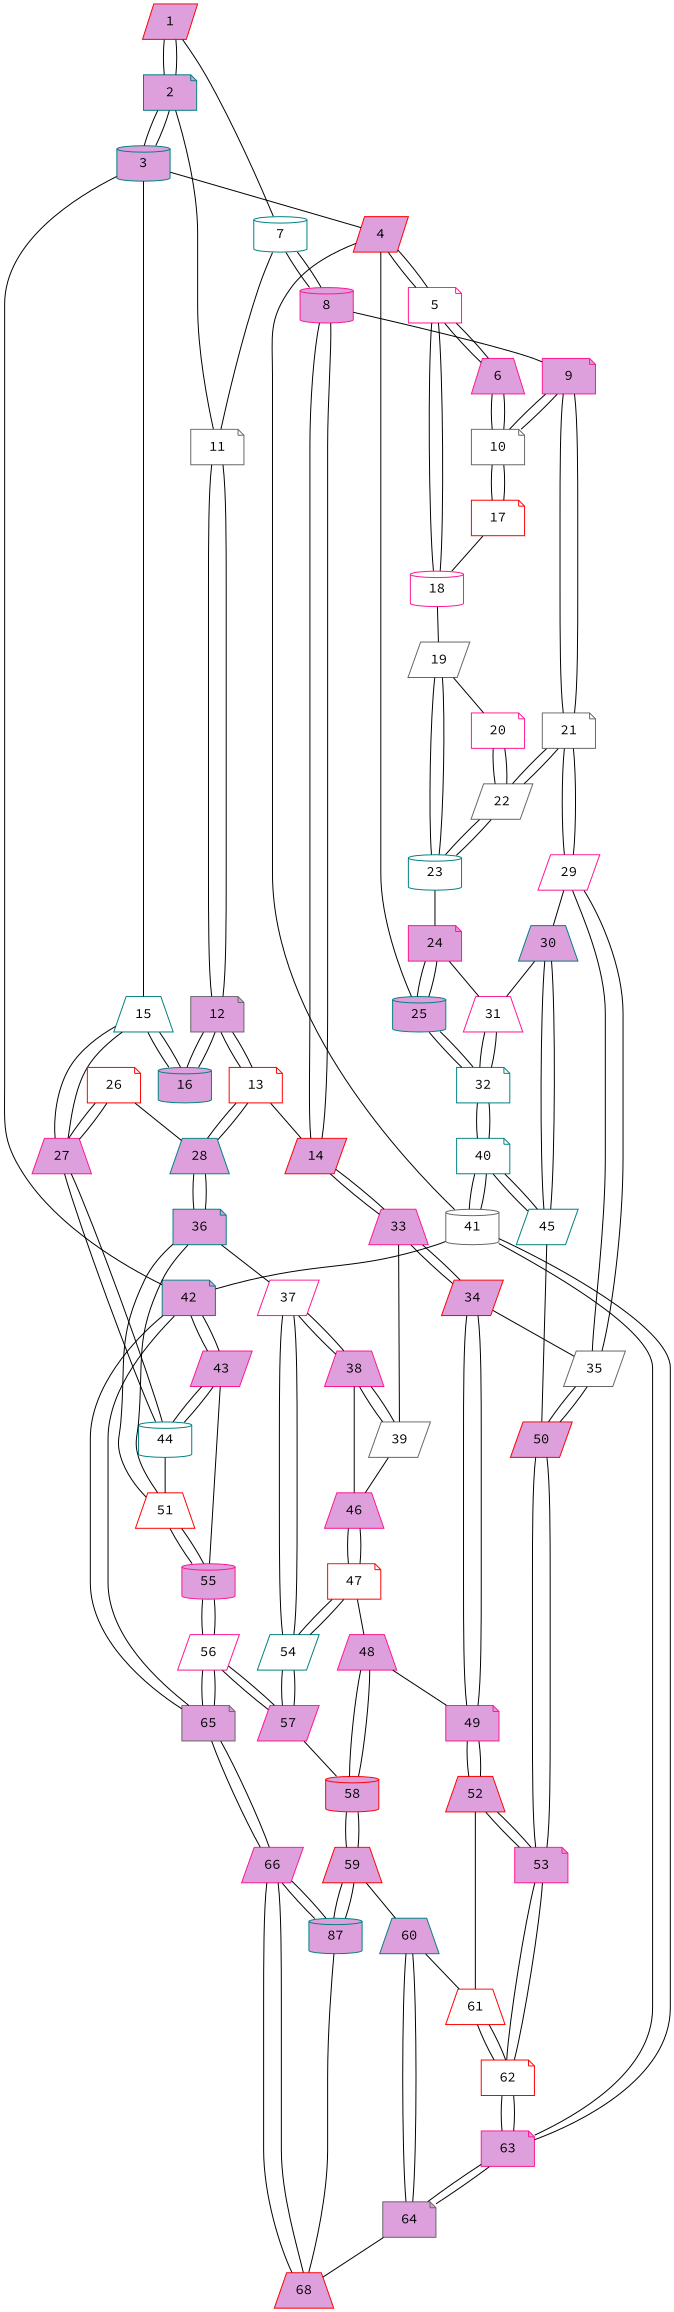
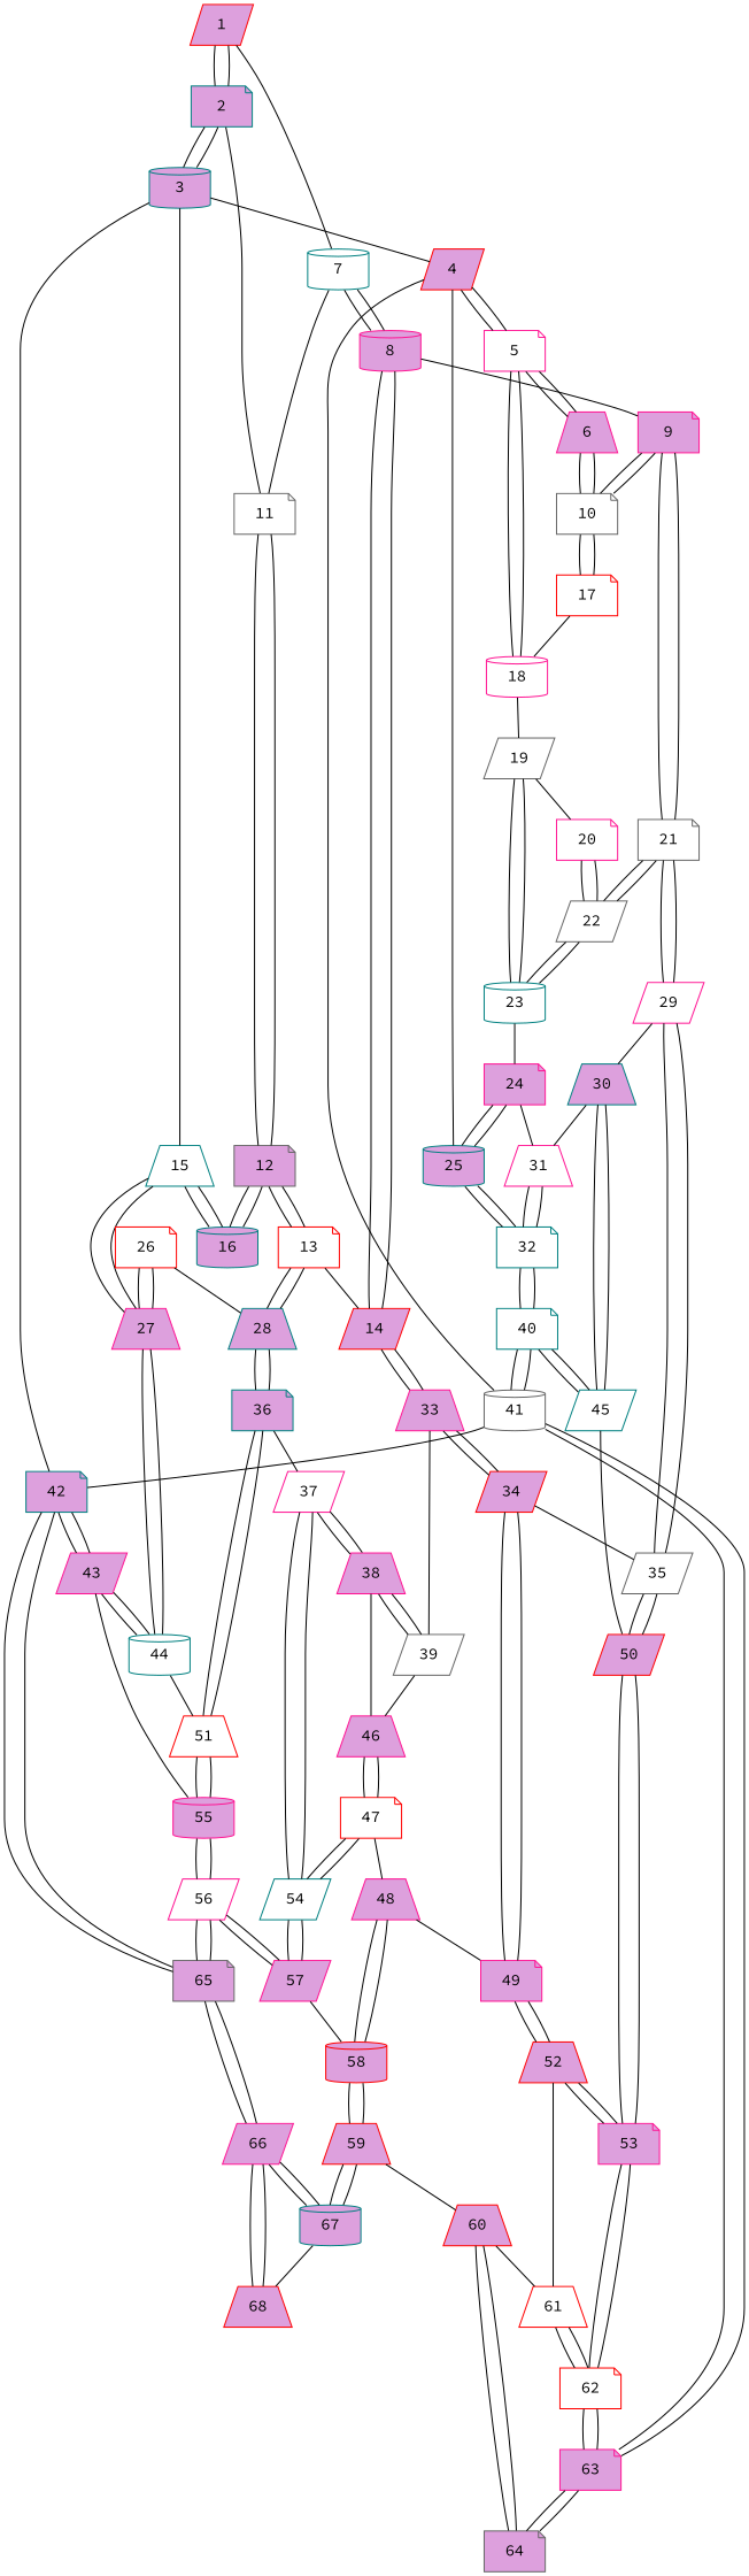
  graph {
    fontname="Source Code Pro"
    node [color=deeppink fillcolor=plum fontname="Source Code Pro" shape=note style=filled]
    edge [fontname="Source Code Pro"]
    1 [color=red shape=parallelogram]
    2 [color=teal]
    7 [color=teal fillcolor=white shape=cylinder]
    3 [color=teal shape=cylinder]
    11 [color=gray40 fillcolor=white]
    8 [shape=cylinder]
    4 [color=red shape=parallelogram]
    15 [color=teal fillcolor=white shape=trapezium]
    42 [color=teal]
    12 [color=gray40]
    5 [fillcolor=white]
    25 [color=teal shape=cylinder]
    41 [color=gray40 fillcolor=white shape=cylinder]
    16 [color=teal shape=cylinder]
    27 [shape=trapezium]
    43 [shape=parallelogram]
    65 [color=gray40]
    6 [shape=trapezium]
    18 [fillcolor=white shape=cylinder]
    32 [color=teal fillcolor=white]
    63
    10 [color=gray40 fillcolor=white]
    19 [color=gray40 fillcolor=white shape=parallelogram]
    17 [color=red fillcolor=white]
    9
    14 [color=red shape=parallelogram]
    21 [color=gray40 fillcolor=white]
    33 [shape=trapezium]
    22 [color=gray40 fillcolor=white shape=parallelogram]
    29 [fillcolor=white shape=parallelogram]
    13 [color=red fillcolor=white]
    28 [color=teal shape=trapezium]
    36 [color=teal]
    34 [color=red shape=parallelogram]
    39 [color=gray40 fillcolor=white shape=parallelogram]
    44 [color=teal fillcolor=white shape=cylinder]
    20 [fillcolor=white]
    23 [color=teal fillcolor=white shape=cylinder]
    24
    30 [color=teal shape=trapezium]
    35 [color=gray40 fillcolor=white shape=parallelogram]
    31 [fillcolor=white shape=trapezium]
    40 [color=teal fillcolor=white]
    26 [color=red fillcolor=white]
    51 [color=red fillcolor=white shape=trapezium]
    37 [fillcolor=white shape=parallelogram]
    45 [color=teal fillcolor=white shape=parallelogram]
    50 [color=red shape=parallelogram]
    49
    46 [shape=trapezium]
    52 [color=red shape=trapezium]
    53
    38 [shape=trapezium]
    54 [color=teal fillcolor=white shape=parallelogram]
    55 [shape=cylinder]
    57 [shape=parallelogram]
    47 [color=red fillcolor=white]
    64 [color=gray40]
    66 [shape=parallelogram]
    56 [fillcolor=white shape=parallelogram]
    48 [shape=trapezium]
    58 [color=red shape=cylinder]
    59 [color=red shape=trapezium]
    61 [color=red fillcolor=white shape=trapezium]
    62 [color=red fillcolor=white]
-   60 [color=teal shape=trapezium]
-   67 [color=teal shape=cylinder label=87]
+   60 [color=red shape=trapezium]
+   67 [color=teal shape=cylinder]
    68 [color=red shape=trapezium]
    1 -- 2
    1 -- 2
    1 -- 7
    2 -- 3
    2 -- 3
    2 -- 11
    7 -- 11
    7 -- 8
    7 -- 8
    3 -- 4
    3 -- 15
    3 -- 42
    11 -- 12
    11 -- 12
    8 -- 9
    8 -- 14
    8 -- 14
    4 -- 5
    4 -- 5
    4 -- 25
    4 -- 41
    15 -- 16
    15 -- 16
    15 -- 27
    15 -- 27
    42 -- 43
    42 -- 43
    42 -- 65
    42 -- 65
    12 -- 16
    12 -- 16
    12 -- 13
    12 -- 13
    5 -- 6
    5 -- 6
    5 -- 18
    5 -- 18
    25 -- 32
    25 -- 32
    41 -- 42
    41 -- 63
    41 -- 63
    27 -- 44
    27 -- 44
    43 -- 44
    43 -- 44
    43 -- 55
    65 -- 66
    65 -- 66
    6 -- 10
    6 -- 10
    18 -- 19
    32 -- 40
    32 -- 40
    63 -- 64
    63 -- 64
    10 -- 17
    10 -- 17
    19 -- 20
    19 -- 23
    19 -- 23
    17 -- 18
    9 -- 10
    9 -- 10
    9 -- 21
    9 -- 21
    14 -- 33
    14 -- 33
    21 -- 22
    21 -- 22
    21 -- 29
    21 -- 29
    33 -- 34
    33 -- 34
    33 -- 39
    22 -- 23
    22 -- 23
    29 -- 30
    29 -- 35
    29 -- 35
    13 -- 14
    13 -- 28
    13 -- 28
    28 -- 36
    28 -- 36
    36 -- 51
    36 -- 51
    36 -- 37
    34 -- 35
    34 -- 49
    34 -- 49
    39 -- 46
    44 -- 51
    20 -- 22
    20 -- 22
    23 -- 24
    24 -- 25
    24 -- 25
    24 -- 31
    30 -- 31
    30 -- 45
    30 -- 45
    35 -- 50
    35 -- 50
    31 -- 32
    31 -- 32
    40 -- 41
    40 -- 41
    40 -- 45
    40 -- 45
    26 -- 27
    26 -- 27
    26 -- 28
    51 -- 55
    51 -- 55
    37 -- 38
    37 -- 38
    37 -- 54
    37 -- 54
    45 -- 50
    50 -- 53
    50 -- 53
    49 -- 52
    49 -- 52
    46 -- 47
    46 -- 47
    52 -- 53
    52 -- 53
    52 -- 61
    53 -- 62
    53 -- 62
    38 -- 39
    38 -- 39
    38 -- 46
    54 -- 57
    54 -- 57
    55 -- 56
    55 -- 56
    57 -- 58
    47 -- 54
    47 -- 54
    47 -- 48
-   64 -- 68
    66 -- 67
    66 -- 67
    66 -- 68
    66 -- 68
    56 -- 65
    56 -- 65
    56 -- 57
    56 -- 57
    48 -- 49
    48 -- 58
    48 -- 58
    58 -- 59
    58 -- 59
    59 -- 60
    59 -- 67
    59 -- 67
    61 -- 62
    61 -- 62
    62 -- 63
    62 -- 63
    60 -- 64
    60 -- 64
    60 -- 61
    67 -- 68
  }
